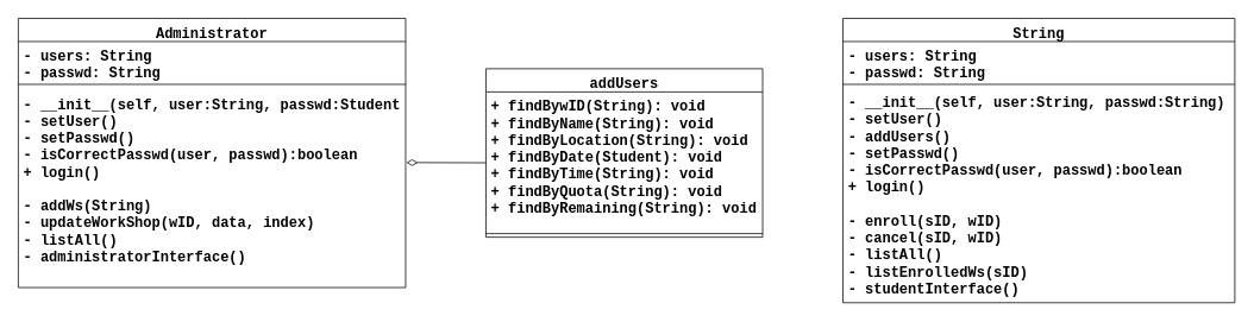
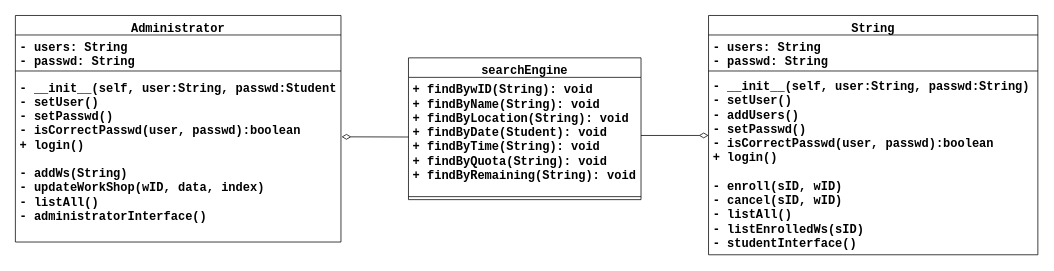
  <mxCell id="0" />
  <mxCell id="1" parent="0" />
  <mxCell id="2" value="Administrator" style="swimlane;fontStyle=1;align=center;verticalAlign=top;childLayout=stackLayout;horizontal=1;startSize=26;horizontalStack=0;resizeParent=1;resizeParentMax=0;resizeLast=0;collapsible=1;marginBottom=0;fontFamily=Courier New;fontSize=16;" vertex="1" parent="1"><mxGeometry x="20" y="20" width="434" height="302" as="geometry" /></mxCell>
  <mxCell id="3" value="- users: String&#10;- passwd: String" style="text;strokeColor=none;fillColor=none;align=left;verticalAlign=top;spacingLeft=4;spacingRight=4;overflow=hidden;rotatable=0;points=[[0,0.5],[1,0.5]];portConstraint=eastwest;fontFamily=Courier New;fontStyle=1;fontSize=16;" vertex="1" parent="2"><mxGeometry y="26" width="434" height="44" as="geometry" /></mxCell>
  <mxCell id="4" value="" style="line;strokeWidth=1;fillColor=none;align=left;verticalAlign=middle;spacingTop=-1;spacingLeft=3;spacingRight=3;rotatable=0;labelPosition=right;points=[];portConstraint=eastwest;" vertex="1" parent="2"><mxGeometry y="70" width="434" height="8" as="geometry" /></mxCell>
  <mxCell id="5" value="- __init__(self, user:String, passwd:Student)&#10;- setUser()&#10;- setPasswd()&#10;- isCorrectPasswd(user, passwd):boolean&#10;+ login()&#10;&#10;- addWs(String)&#10;- updateWorkShop(wID, data, index)&#10;- listAll()&#10;- administratorInterface()&#10;" style="text;strokeColor=none;fillColor=none;align=left;verticalAlign=middle;spacingLeft=4;spacingRight=4;overflow=hidden;rotatable=0;points=[[0,0.5],[1,0.5]];portConstraint=eastwest;fontFamily=Courier New;fontStyle=1;fontSize=16;" vertex="1" parent="2"><mxGeometry y="78" width="434" height="224" as="geometry" /></mxCell>
  <mxCell id="6" value="String" style="swimlane;fontStyle=1;align=center;verticalAlign=top;childLayout=stackLayout;horizontal=1;startSize=26;horizontalStack=0;resizeParent=1;resizeParentMax=0;resizeLast=0;collapsible=1;marginBottom=0;fontFamily=Courier New;fontSize=16;" vertex="1" parent="1"><mxGeometry x="944" y="20" width="439" height="319" as="geometry" /></mxCell>
  <mxCell id="7" value="- users: String&#10;- passwd: String" style="text;strokeColor=none;fillColor=none;align=left;verticalAlign=top;spacingLeft=4;spacingRight=4;overflow=hidden;rotatable=0;points=[[0,0.5],[1,0.5]];portConstraint=eastwest;fontFamily=Courier New;fontStyle=1;fontSize=16;" vertex="1" parent="6"><mxGeometry y="26" width="439" height="44" as="geometry" /></mxCell>
  <mxCell id="8" value="" style="line;strokeWidth=1;fillColor=none;align=left;verticalAlign=middle;spacingTop=-1;spacingLeft=3;spacingRight=3;rotatable=0;labelPosition=right;points=[];portConstraint=eastwest;" vertex="1" parent="6"><mxGeometry y="70" width="439" height="8" as="geometry" /></mxCell>
  <mxCell id="9" value="- __init__(self, user:String, passwd:String)&#10;- setUser()&#10;- addUsers()&#10;- setPasswd()&#10;- isCorrectPasswd(user, passwd):boolean&#10;+ login()&#10;&#10;- enroll(sID, wID)&#10;- cancel(sID, wID)&#10;- listAll()&#10;- listEnrolledWs(sID)&#10;- studentInterface()&#10;&#10;" style="text;strokeColor=none;fillColor=none;align=left;verticalAlign=top;spacingLeft=4;spacingRight=4;overflow=hidden;rotatable=0;points=[[0,0.5],[1,0.5]];portConstraint=eastwest;fontFamily=Courier New;fontStyle=1;fontSize=16;" vertex="1" parent="6"><mxGeometry y="78" width="439" height="241" as="geometry" /></mxCell>
- <mxCell id="10" value="addUsers" style="swimlane;fontStyle=1;align=center;verticalAlign=top;childLayout=stackLayout;horizontal=1;startSize=26;horizontalStack=0;resizeParent=1;resizeParentMax=0;resizeLast=0;collapsible=1;marginBottom=0;fontFamily=Courier New;fontSize=16;" vertex="1" parent="1"><mxGeometry x="544" y="76.5" width="310" height="189" as="geometry"><mxRectangle x="210" y="250" width="130" height="26" as="alternateBounds" /></mxGeometry></mxCell>
+ <mxCell id="10" value="searchEngine" style="swimlane;fontStyle=1;align=center;verticalAlign=top;childLayout=stackLayout;horizontal=1;startSize=26;horizontalStack=0;resizeParent=1;resizeParentMax=0;resizeLast=0;collapsible=1;marginBottom=0;fontFamily=Courier New;fontSize=16;" vertex="1" parent="1"><mxGeometry x="544" y="76.5" width="310" height="189" as="geometry"><mxRectangle x="210" y="250" width="130" height="26" as="alternateBounds" /></mxGeometry></mxCell>
  <mxCell id="11" value="+ findBywID(String): void&#10;+ findByName(String): void&#10;+ findByLocation(String): void&#10;+ findByDate(Student): void&#10;+ findByTime(String): void&#10;+ findByQuota(String): void&#10;+ findByRemaining(String): void&#10;" style="text;strokeColor=none;fillColor=none;align=left;verticalAlign=top;spacingLeft=4;spacingRight=4;overflow=hidden;rotatable=0;points=[[0,0.5],[1,0.5]];portConstraint=eastwest;fontFamily=Courier New;fontStyle=1;fontSize=16;" vertex="1" parent="10"><mxGeometry y="26" width="310" height="155" as="geometry" /></mxCell>
  <mxCell id="12" value="" style="line;strokeWidth=1;fillColor=none;align=left;verticalAlign=middle;spacingTop=-1;spacingLeft=3;spacingRight=3;rotatable=0;labelPosition=right;points=[];portConstraint=eastwest;" vertex="1" parent="10"><mxGeometry y="181" width="310" height="8" as="geometry" /></mxCell>
+ <mxCell id="13" style="rounded=0;orthogonalLoop=1;jettySize=auto;html=1;fontFamily=Courier New;fontSize=13;startArrow=none;startFill=0;endArrow=diamondThin;endFill=0;endSize=10;targetPerimeterSpacing=0;strokeWidth=1;entryX=0;entryY=0.34;entryDx=0;entryDy=0;entryPerimeter=0;" edge="1" parent="1" source="11" target="9"><mxGeometry relative="1" as="geometry"><mxPoint x="964" y="180" as="targetPoint" /></mxGeometry></mxCell>
  <mxCell id="14" style="orthogonalLoop=1;jettySize=auto;html=1;entryX=1.002;entryY=0.374;entryDx=0;entryDy=0;entryPerimeter=0;fontFamily=Courier New;fontSize=13;startArrow=none;startFill=0;endArrow=diamondThin;endFill=0;endSize=10;targetPerimeterSpacing=0;strokeWidth=1;rounded=0;" edge="1" parent="1" target="5"><mxGeometry relative="1" as="geometry"><mxPoint x="544" y="182" as="sourcePoint" /></mxGeometry></mxCell>
